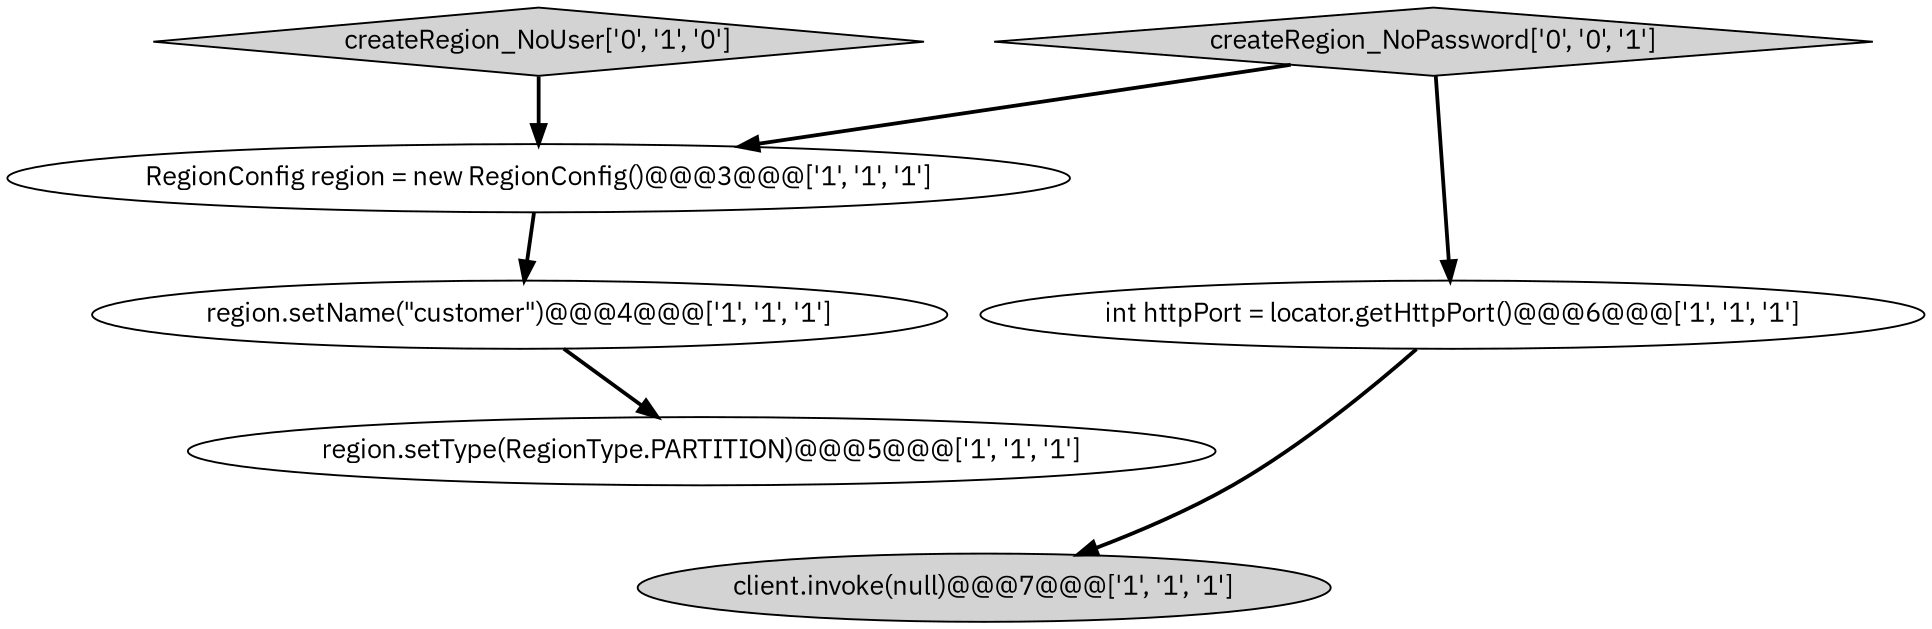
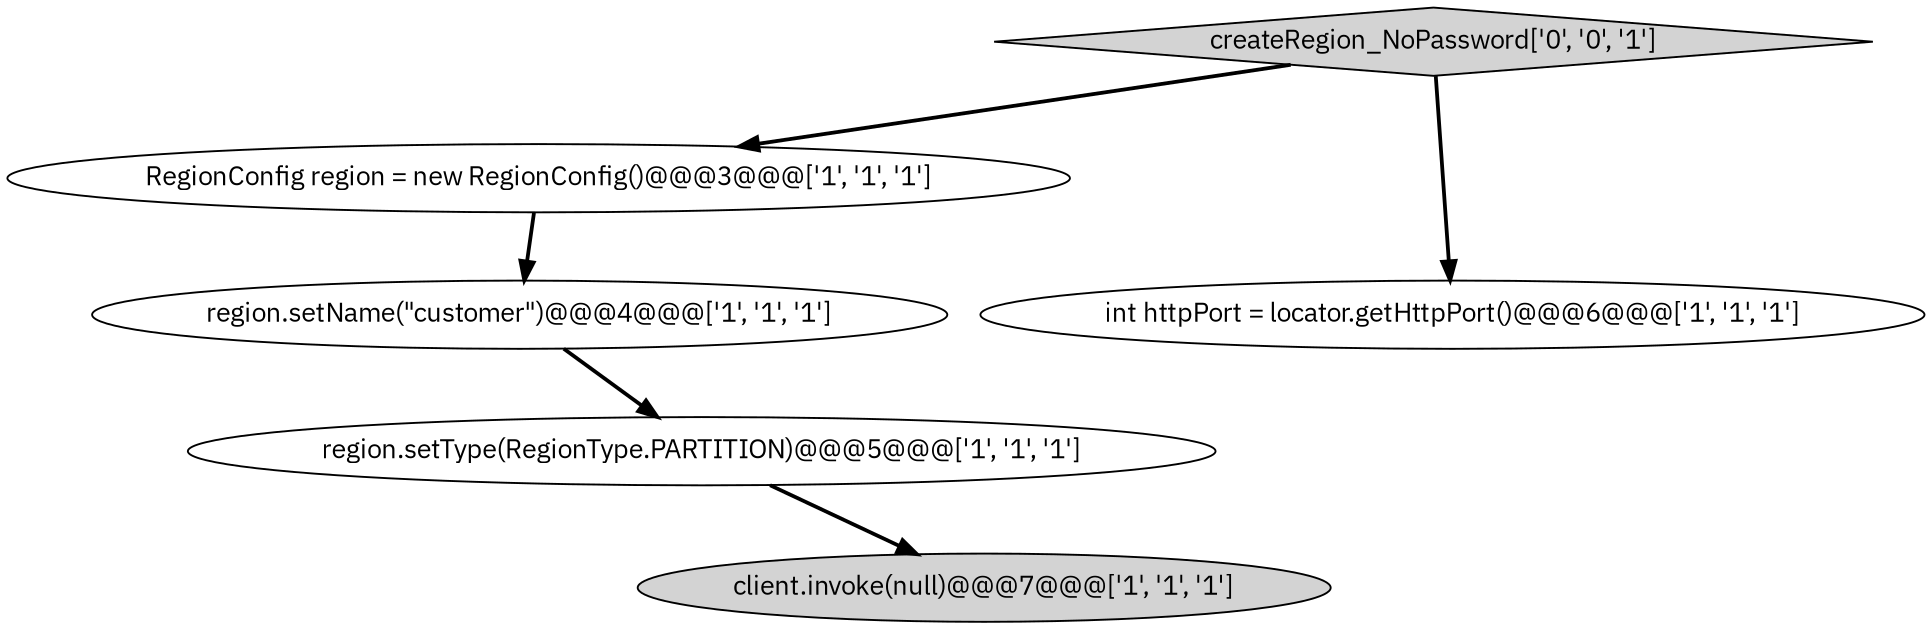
  digraph {
    fontname="IBM Plex Sans"
    node [fillcolor=white fontname="IBM Plex Sans" shape=ellipse style=filled]
    edge [fontname="IBM Plex Sans" style=bold]
    n1 [label="RegionConfig region = new RegionConfig()@@@3@@@['1', '1', '1']"]
    n2 [label="region.setName(\"customer\")@@@4@@@['1', '1', '1']"]
    n3 [label="region.setType(RegionType.PARTITION)@@@5@@@['1', '1', '1']"]
    n4 [fillcolor=lightgray label="client.invoke(null)@@@7@@@['1', '1', '1']"]
    n5 [fillcolor=lightgray label="createRegion_NoPassword['0', '0', '1']" shape=diamond]
    n6 [label="int httpPort = locator.getHttpPort()@@@6@@@['1', '1', '1']"]
-   n7 [fillcolor=lightgray label="createRegion_NoUser['0', '1', '0']" shape=diamond]
    n1 -> n2
    n2 -> n3
    n5 -> n1
    n5 -> n6
-   n6 -> n4
-   n7 -> n1
+   n3 -> n4
  }
